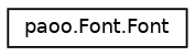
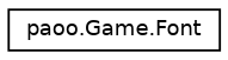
  digraph {
    rankdir=LR
-   n1 [color=black fillcolor=white fontname=Helvetica fontsize=10 height=0.2 label="paoo.Font.Font" shape=record style=filled width=0.4]
+   n1 [color=black fillcolor=white fontname=Helvetica fontsize=10 height=0.2 label="paoo.Game.Font" shape=record style=filled width=0.4]
  }
